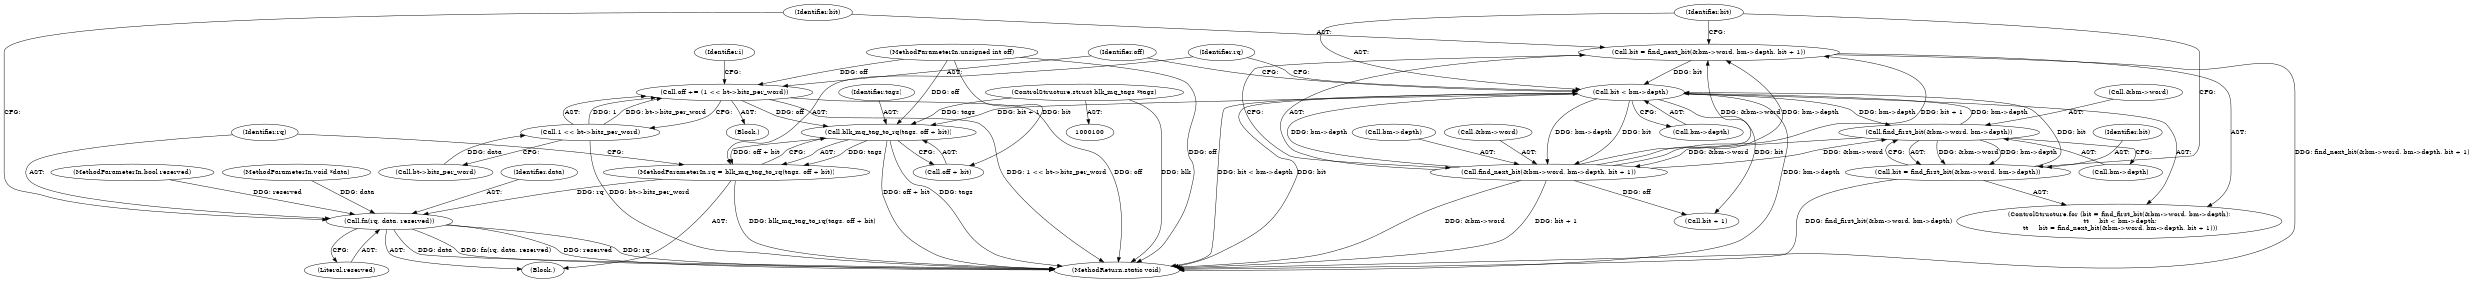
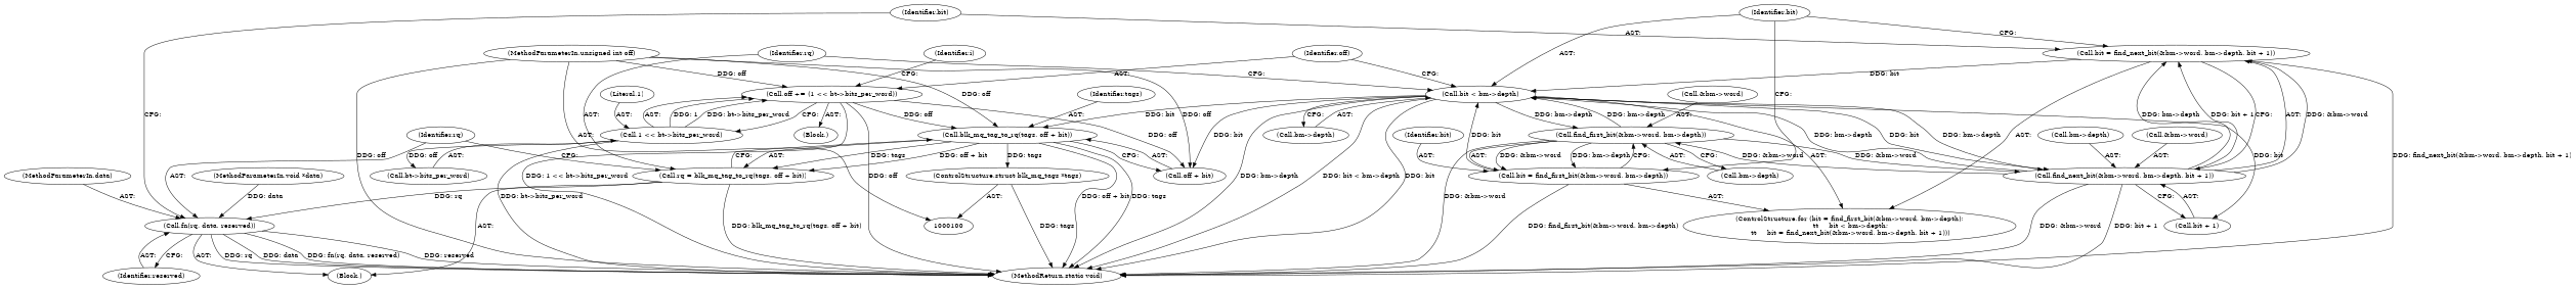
  digraph {
    n1 [label="(Call,blk_mq_tag_to_rq(tags, off + bit))"]
-   n2 [label="(MethodParameterIn,rq = blk_mq_tag_to_rq(tags, off + bit))"]
+   n2 [label="(Call,rq = blk_mq_tag_to_rq(tags, off + bit))"]
    n3 [label="(Call,off + bit)"]
    n4 [label="(MethodReturn,static void)"]
    n5 [label="(Call,fn(rq, data, reserved))"]
    n6 [label="(Block,)"]
    n7 [label="(ControlStructure,struct blk_mq_tags *tags)"]
    1000100
    n9 [label="(Call,off += (1 << bt->bits_per_word))"]
    n10 [label="(Call,1 << bt->bits_per_word)"]
    n11 [label="(Block,)"]
    n12 [label="(Call,bt->bits_per_word)"]
    n13 [label="(MethodParameterIn,unsigned int off)"]
    n14 [label="(Call,bit < bm->depth)"]
    n15 [label="(Call,find_first_bit(&bm->word, bm->depth))"]
    n16 [label="(Call,find_next_bit(&bm->word, bm->depth, bit + 1))"]
    n17 [label="(Call,bit + 1)"]
    n18 [label="(ControlStructure,for (bit = find_first_bit(&bm->word, bm->depth);\n \t\t     bit < bm->depth;\n \t\t     bit = find_next_bit(&bm->word, bm->depth, bit + 1)))"]
    n19 [label="(Call,bm->depth)"]
    n20 [label="(Call,bit = find_first_bit(&bm->word, bm->depth))"]
    n21 [label="(Call,bm->depth)"]
    n22 [label="(Call,bit = find_next_bit(&bm->word, bm->depth, bit + 1))"]
-   n23 [label="(Literal,reserved)"]
+   n23 [label="(Identifier,reserved)"]
    n24 [label="(Identifier,tags)"]
    n25 [label="(Identifier,bit)"]
    n26 [label="(Identifier,i)"]
    n27 [label="(Identifier,bit)"]
    n28 [label="(Call,bm->depth)"]
-   n30 [label="(Identifier,data)"]
+   n29 [label="(Literal,1)"]
+   n30 [label="(MethodParameterIn,data)"]
    n31 [label="(Identifier,rq)"]
    n32 [label="(Call,&bm->word)"]
-   n33 [label="(MethodParameterIn,bool reserved)"]
    n34 [label="(Identifier,rq)"]
    n35 [label="(Call,&bm->word)"]
    n36 [label="(MethodParameterIn,void *data)"]
    n37 [label="(Identifier,off)"]
    n38 [label="(Identifier,bit)"]
    n1 -> n2 [label="AST: "]
    n1 -> n2 [label="DDG: tags"]
    n1 -> n2 [label="DDG: off + bit"]
    n1 -> n3 [label="CFG: "]
    n1 -> n4 [label="DDG: off + bit"]
    n1 -> n4 [label="DDG: tags"]
    n2 -> n1 [label="CFG: "]
    n2 -> n4 [label="DDG: blk_mq_tag_to_rq(tags, off + bit)"]
    n2 -> n5 [label="DDG: rq"]
    n2 -> n6 [label="AST: "]
    n3 -> n1 [label="AST: "]
    n5 -> n4 [label="DDG: reserved"]
    n5 -> n4 [label="DDG: rq"]
    n5 -> n4 [label="DDG: data"]
    n5 -> n4 [label="DDG: fn(rq, data, reserved)"]
    n5 -> n6 [label="AST: "]
    n5 -> n23 [label="CFG: "]
-   n7 -> n1 [label="DDG: tags"]
-   n7 -> n4 [label="DDG: blk"]
+   n1 -> n7 [label="DDG: tags"]
+   n7 -> n4 [label="DDG: tags"]
    n7 -> 1000100 [label="AST: "]
    n9 -> n1 [label="DDG: off"]
+   n9 -> n3 [label="DDG: off"]
    n9 -> n4 [label="DDG: 1 << bt->bits_per_word"]
    n9 -> n4 [label="DDG: off"]
    n9 -> n10 [label="CFG: "]
    n9 -> n11 [label="AST: "]
    n10 -> n4 [label="DDG: bt->bits_per_word"]
    n10 -> n9 [label="AST: "]
    n10 -> n9 [label="DDG: 1"]
    n10 -> n9 [label="DDG: bt->bits_per_word"]
-   n10 -> n12 [label="CFG: "]
-   n12 -> n10 [label="DDG: data"]
+   n10 -> n12 [label="DDG: off"]
+   n12 -> n10 [label="AST: "]
    n13 -> n1 [label="DDG: off"]
-   n13 -> n3 [label="DDG: bit"]
+   n13 -> n3 [label="DDG: off"]
    n13 -> n4 [label="DDG: off"]
+   n13 -> 1000100 [label="AST: "]
    n13 -> n9 [label="DDG: off"]
-   n14 -> n1 [label="DDG: bit + 1"]
+   n14 -> n1 [label="DDG: bit"]
+   n14 -> n3 [label="DDG: bit"]
    n14 -> n4 [label="DDG: bm->depth"]
    n14 -> n4 [label="DDG: bit < bm->depth"]
    n14 -> n4 [label="DDG: bit"]
    n14 -> n15 [label="DDG: bm->depth"]
    n14 -> n16 [label="DDG: bm->depth"]
    n14 -> n16 [label="DDG: bit"]
    n14 -> n17 [label="DDG: bit"]
    n14 -> n18 [label="AST: "]
    n14 -> n19 [label="CFG: "]
+   n15 -> n4 [label="DDG: &bm->word"]
    n15 -> n14 [label="DDG: bm->depth"]
    n15 -> n16 [label="DDG: &bm->word"]
    n15 -> n20 [label="AST: "]
    n15 -> n20 [label="DDG: &bm->word"]
    n15 -> n20 [label="DDG: bm->depth"]
    n15 -> n21 [label="CFG: "]
    n16 -> n4 [label="DDG: &bm->word"]
    n16 -> n4 [label="DDG: bit + 1"]
    n16 -> n14 [label="DDG: bm->depth"]
    n16 -> n15 [label="DDG: &bm->word"]
-   n16 -> n17 [label="DDG: off"]
+   n16 -> n17 [label="CFG: "]
    n16 -> n22 [label="AST: "]
    n16 -> n22 [label="DDG: &bm->word"]
    n16 -> n22 [label="DDG: bm->depth"]
    n16 -> n22 [label="DDG: bit + 1"]
+   n17 -> n16 [label="AST: "]
    n19 -> n14 [label="AST: "]
    n20 -> n4 [label="DDG: find_first_bit(&bm->word, bm->depth)"]
    n20 -> n14 [label="DDG: bit"]
    n20 -> n15 [label="CFG: "]
    n20 -> n18 [label="AST: "]
    n21 -> n15 [label="AST: "]
    n22 -> n4 [label="DDG: find_next_bit(&bm->word, bm->depth, bit + 1)"]
    n22 -> n14 [label="DDG: bit"]
    n22 -> n16 [label="CFG: "]
    n22 -> n18 [label="AST: "]
    n23 -> n5 [label="AST: "]
    n24 -> n1 [label="AST: "]
    n25 -> n20 [label="AST: "]
    n26 -> n9 [label="CFG: "]
    n27 -> n5 [label="CFG: "]
    n27 -> n22 [label="AST: "]
    n28 -> n16 [label="AST: "]
+   n29 -> n10 [label="AST: "]
    n30 -> n5 [label="AST: "]
    n31 -> n2 [label="CFG: "]
    n31 -> n5 [label="AST: "]
    n32 -> n16 [label="AST: "]
-   n33 -> n5 [label="DDG: reserved"]
    n34 -> n2 [label="AST: "]
    n34 -> n14 [label="CFG: "]
    n35 -> n15 [label="AST: "]
    n36 -> n5 [label="DDG: data"]
    n37 -> n9 [label="AST: "]
    n37 -> n14 [label="CFG: "]
    n38 -> n14 [label="AST: "]
    n38 -> n20 [label="CFG: "]
    n38 -> n22 [label="CFG: "]
  }
